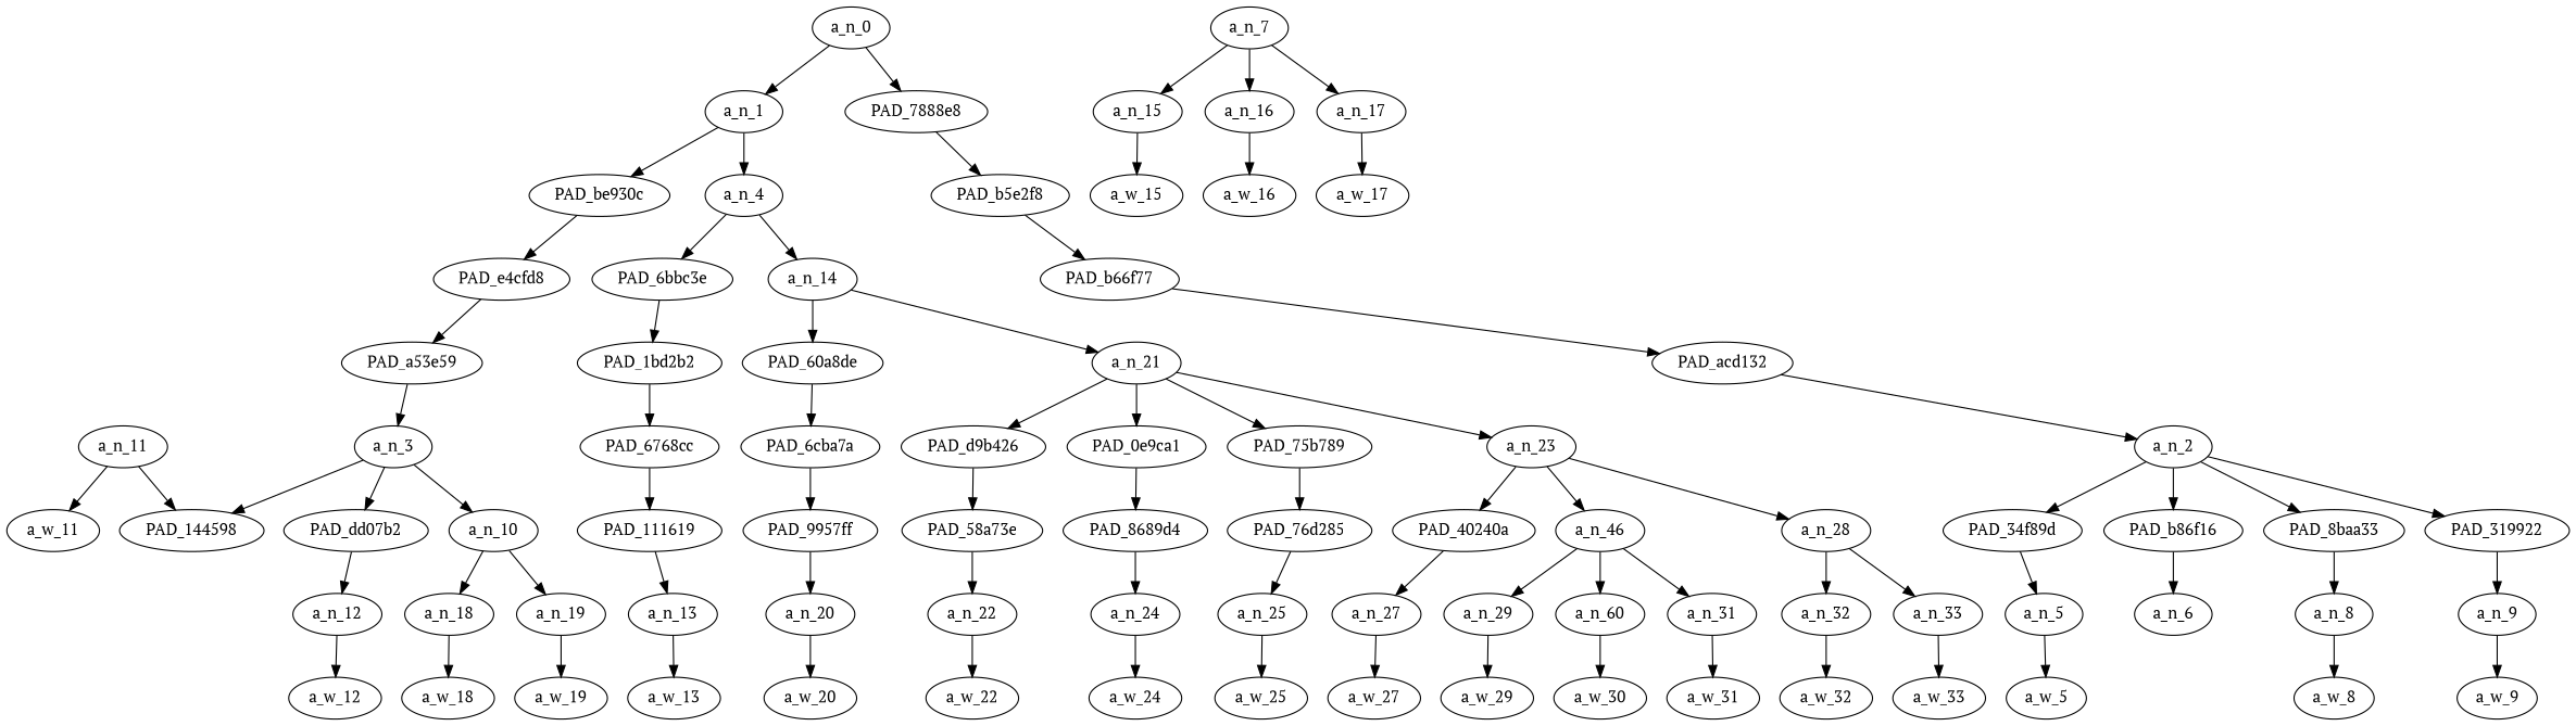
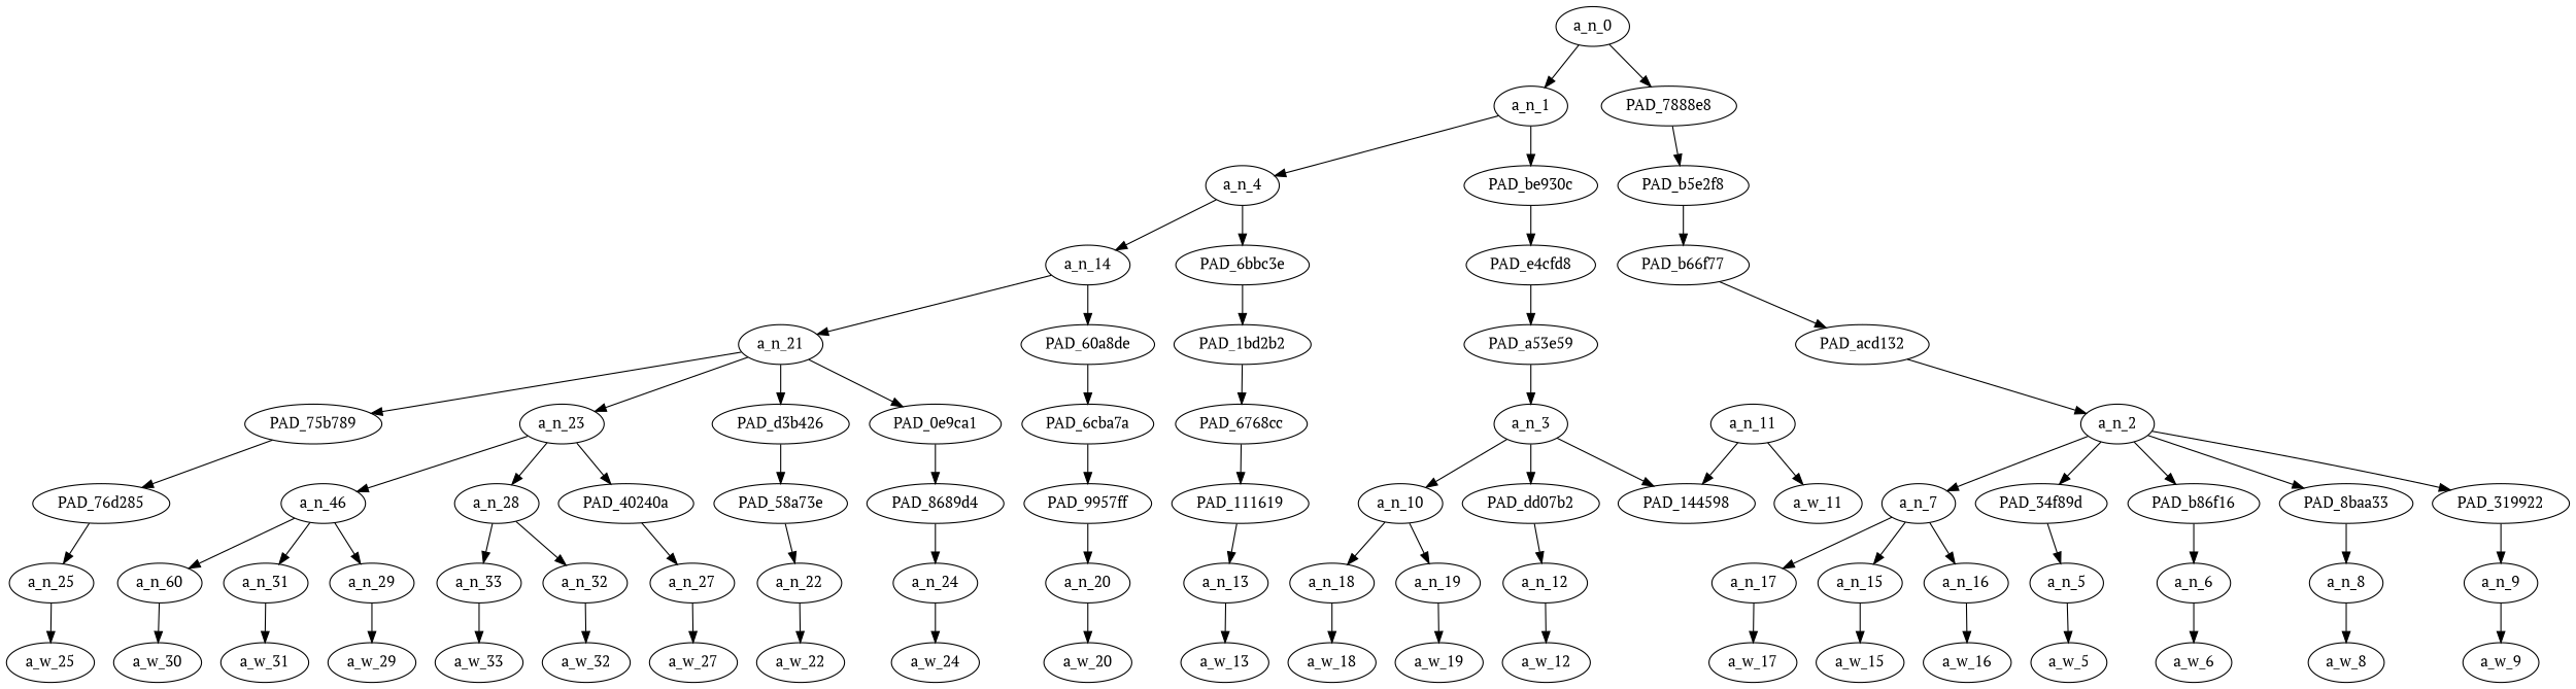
  strict digraph {
    fontname="PT Serif"
    node [div_dir=1 fontname="PT Serif" index=0 level=1 text_span="[4]" value=0.33902938]
    edge [fontname="PT Serif"]
    a_n_0 [level=8 text_span="[0, 1, 2, 3, 4, 5, 6, 7, 8, 9, 10, 11, 12, 13, 14, 15, 16, 17, 18, 19, 20, 21]" value=1.00000001]
    a_n_1 [level=7 text_span="[0, 1, 2, 3, 4, 5, 6, 7, 8, 9, 10, 11, 12, 13, 14]" value=0.66060577]
    PAD_7888e8 [index=1 level=7 text_span="[15, 16, 17, 18, 19, 20, 21]"]
    PAD_be930c [level=6 text_span="[0, 1, 2, 3]" value=0.22435075]
    a_n_4 [index=1 level=6 text_span="[4, 5, 6, 7, 8, 9, 10, 11, 12, 13, 14]" value=0.43584778]
    PAD_b5e2f8 [index=2 level=6 text_span="[15, 16, 17, 18, 19, 20, 21]"]
    PAD_e4cfd8 [level=5 text_span="[0, 1, 2, 3]" value=0.22435075]
    n8 [index=1 label=PAD_6bbc3e level=5 value=0.04133135]
    a_n_14 [index=2 level=5 text_span="[5, 6, 7, 8, 9, 10, 11, 12, 13, 14]" value=0.39416892]
    PAD_b66f77 [index=3 level=5 text_span="[15, 16, 17, 18, 19, 20, 21]"]
    PAD_a53e59 [level=4 text_span="[0, 1, 2, 3]" value=0.22435075]
    PAD_1bd2b2 [index=1 level=4 value=0.04133135]
    PAD_60a8de [index=2 level=4 text_span="[5]" value=0.03232096]
    a_n_21 [index=3 level=4 text_span="[6, 7, 8, 9, 10, 11, 12, 13, 14]" value=0.36151757]
    a_n_3 [level=3 text_span="[0, 1, 2, 3]" value=0.22435075]
    PAD_144598 [index=1 level=2 text_span="[2]" value=0.04767264]
    PAD_dd07b2 [index=2 level=2 text_span="[3]" value=0.04979570]
    a_n_10 [level=2 text_span="[0, 1]" value=0.12666942]
    a_n_12 [index=3 text_span="[3]" value=0.04979570]
    a_n_18 [div_dir=-1 text_span="[0]" value=0.06073548]
    a_n_19 [index=1 text_span="[1]" value=0.06590265]
    a_n_11 [index=2 text_span="[2]" value=0.04767264]
    a_w_11 [div_dir=0 index=2 level=0 text_span="[2]" value=series]
    a_w_12 [div_dir=0 index=3 level=0 text_span="[3]" value="<number>"]
    a_w_18 [div_dir=0 level=0 text_span="[0]" value=apple]
    a_w_19 [div_dir=0 index=1 level=0 text_span="[1]" value=watch]
    PAD_6768cc [index=1 level=3 value=0.04133135]
    PAD_6cba7a [index=2 level=3 text_span="[5]" value=0.03232096]
-   PAD_d9b426 [index=3 level=3 text_span="[6]" value=0.04272382]
+   PAD_d9b426 [index=3 level=3 text_span="[6]" value=0.04272382 label=PAD_d3b426]
    PAD_0e9ca1 [div_dir=-1 index=5 level=3 text_span="[13]" value=0.06430467]
    PAD_75b789 [index=6 level=3 text_span="[14]" value=0.04063009]
    a_n_23 [index=4 level=3 text_span="[7, 8, 9, 10, 11, 12]" value=0.21353975]
    PAD_111619 [index=3 level=2 value=0.04133135]
    a_n_13 [index=4 value=0.04133135]
    a_w_13 [div_dir=0 index=4 level=0 value=available]
    PAD_9957ff [index=4 level=2 text_span="[5]" value=0.03232096]
    PAD_58a73e [index=5 level=2 text_span="[6]" value=0.04272382]
    PAD_8689d4 [div_dir=-1 index=9 level=2 text_span="[13]" value=0.06430467]
    PAD_76d285 [index=10 level=2 text_span="[14]" value=0.04063009]
    PAD_40240a [index=7 level=2 text_span="[10]" value=0.03365564]
    n41 [index=6 label=a_n_46 level=2 text_span="[7, 8, 9]" value=0.10071416]
    a_n_28 [index=8 level=2 text_span="[11, 12]" value=0.07882536]
    a_n_20 [index=5 text_span="[5]" value=0.03232096]
    a_w_20 [div_dir=0 index=5 level=0 text_span="[5]" value=in]
    a_n_22 [index=6 text_span="[6]" value=0.04272382]
    a_n_24 [div_dir=-1 index=13 text_span="[13]" value=0.06430467]
    a_n_25 [index=14 text_span="[14]" value=0.04063009]
    a_n_27 [index=10 text_span="[10]" value=0.03365564]
    a_n_29 [index=7 text_span="[7]" value=0.03458862]
    n50 [index=8 label=a_n_60 text_span="[8]" value=0.03162136]
    a_n_31 [index=9 text_span="[9]" value=0.03419236]
    a_n_32 [div_dir=-1 index=11 text_span="[11]" value=0.04141766]
    a_n_33 [index=12 text_span="[12]" value=0.03734956]
    a_w_22 [div_dir=0 index=6 level=0 text_span="[6]" value=titanium]
    a_w_24 [div_dir=0 index=13 level=0 text_span="[13]" value=nike]
    a_w_25 [div_dir=0 index=14 level=0 text_span="[14]" value=models]
    a_w_27 [div_dir=0 index=10 level=0 text_span="[10]" value=and1]
    a_w_29 [div_dir=0 index=7 level=0 text_span="[7]" value=black]
    a_w_30 [div_dir=0 index=8 level=0 text_span="[8]" value=and]
    a_w_31 [div_dir=0 index=9 level=0 text_span="[9]" value=white]
    a_w_32 [div_dir=0 index=11 level=0 text_span="[11]" value=ceramic]
    a_w_33 [div_dir=0 index=12 level=0 text_span="[12]" value=new]
    PAD_acd132 [index=4 level=4 text_span="[15, 16, 17, 18, 19, 20, 21]"]
    a_n_2 [index=7 level=3 text_span="[15, 16, 17, 18, 19, 20, 21]"]
    PAD_34f89d [index=11 level=2 text_span="[15]" value=0.02856581]
    PAD_b86f16 [index=12 level=2 text_span="[16]" value=0.03042002]
    PAD_8baa33 [index=14 level=2 text_span="[20]" value=0.05703339]
    PAD_319922 [div_dir=-1 index=15 level=2 text_span="[21]" value=0.07591182]
    a_n_7 [index=13 level=2 text_span="[17, 18, 19]" value=0.14703591]
    a_n_5 [index=15 text_span="[15]" value=0.02856581]
    a_n_6 [index=16 text_span="[16]" value=0.03042002]
    a_n_8 [index=20 text_span="[20]" value=0.05703339]
    a_n_9 [div_dir=-1 index=21 text_span="[21]" value=0.07591182]
    a_n_15 [index=17 text_span="[17]" value=0.04935667]
    a_n_16 [index=18 text_span="[18]" value=0.04356374]
    a_n_17 [div_dir=-1 index=19 text_span="[19]" value=0.05394579]
    a_w_5 [div_dir=0 index=15 level=0 text_span="[15]" value=as]
+   a_w_6 [div_dir=0 index=16 level=0 text_span="[16]" value=well]
    a_w_8 [div_dir=0 index=20 level=0 text_span="[20]" value=watch1]
    a_w_9 [div_dir=0 index=21 level=0 text_span="[21]" value=apple3]
    a_w_15 [div_dir=0 index=17 level=0 text_span="[17]" value=apple1]
    a_w_16 [div_dir=0 index=18 level=0 text_span="[18]" value=event]
    a_w_17 [div_dir=0 index=19 level=0 text_span="[19]" value=apple2]
    a_n_0 -> a_n_1
    a_n_0 -> PAD_7888e8
    a_n_1 -> PAD_be930c
    a_n_1 -> a_n_4
    PAD_7888e8 -> PAD_b5e2f8
    PAD_be930c -> PAD_e4cfd8
    a_n_4 -> n8
    a_n_4 -> a_n_14
    PAD_b5e2f8 -> PAD_b66f77
    PAD_e4cfd8 -> PAD_a53e59
    n8 -> PAD_1bd2b2
    a_n_14 -> PAD_60a8de
    a_n_14 -> a_n_21
    PAD_b66f77 -> PAD_acd132
    PAD_a53e59 -> a_n_3
    PAD_1bd2b2 -> PAD_6768cc
    PAD_60a8de -> PAD_6cba7a
    a_n_21 -> PAD_d9b426
    a_n_21 -> PAD_0e9ca1
    a_n_21 -> PAD_75b789
    a_n_21 -> a_n_23
    a_n_3 -> PAD_144598
    a_n_3 -> PAD_dd07b2
    a_n_3 -> a_n_10
    PAD_dd07b2 -> a_n_12
    a_n_10 -> a_n_18
    a_n_10 -> a_n_19
    a_n_12 -> a_w_12
    a_n_18 -> a_w_18
    a_n_19 -> a_w_19
    a_n_11 -> PAD_144598
    a_n_11 -> a_w_11
    PAD_6768cc -> PAD_111619
    PAD_6cba7a -> PAD_9957ff
    PAD_d9b426 -> PAD_58a73e
    PAD_0e9ca1 -> PAD_8689d4
    PAD_75b789 -> PAD_76d285
    a_n_23 -> PAD_40240a
    a_n_23 -> n41
    a_n_23 -> a_n_28
    PAD_111619 -> a_n_13
    a_n_13 -> a_w_13
    PAD_9957ff -> a_n_20
    PAD_58a73e -> a_n_22
    PAD_8689d4 -> a_n_24
    PAD_76d285 -> a_n_25
    PAD_40240a -> a_n_27
    n41 -> a_n_29
    n41 -> n50
    n41 -> a_n_31
    a_n_28 -> a_n_32
    a_n_28 -> a_n_33
    a_n_20 -> a_w_20
    a_n_22 -> a_w_22
    a_n_24 -> a_w_24
    a_n_25 -> a_w_25
    a_n_27 -> a_w_27
    a_n_29 -> a_w_29
    n50 -> a_w_30
    a_n_31 -> a_w_31
    a_n_32 -> a_w_32
    a_n_33 -> a_w_33
    PAD_acd132 -> a_n_2
    a_n_2 -> PAD_34f89d
    a_n_2 -> PAD_b86f16
    a_n_2 -> PAD_8baa33
    a_n_2 -> PAD_319922
+   a_n_2 -> a_n_7
    PAD_34f89d -> a_n_5
    PAD_b86f16 -> a_n_6
    PAD_8baa33 -> a_n_8
    PAD_319922 -> a_n_9
    a_n_7 -> a_n_15
    a_n_7 -> a_n_16
    a_n_7 -> a_n_17
    a_n_5 -> a_w_5
+   a_n_6 -> a_w_6
    a_n_8 -> a_w_8
    a_n_9 -> a_w_9
    a_n_15 -> a_w_15
    a_n_16 -> a_w_16
    a_n_17 -> a_w_17
  }
